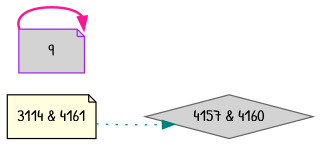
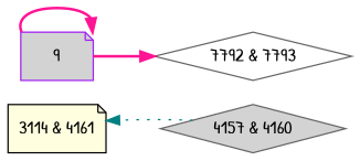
  digraph {
    fontname="Patrick Hand"
    rankdir=LR
    node [color=gray40 fillcolor=lightgrey fontname="Patrick Hand" shape=note style=filled]
    edge [color=deeppink fontname="Patrick Hand" style=bold]
    n1 [color=black fillcolor=lightyellow label="3114 & 4161"]
    n2 [label="4157 & 4160" shape=diamond]
+   n3 [fillcolor=white label="7792 & 7793" shape=diamond]
    n4 [color=purple label=9]
-   n1 -> n2 [color=teal style=dotted]
+   n2 -> n1 [color=teal style=dotted]
+   n4 -> n3
    n4 -> n4
  }
